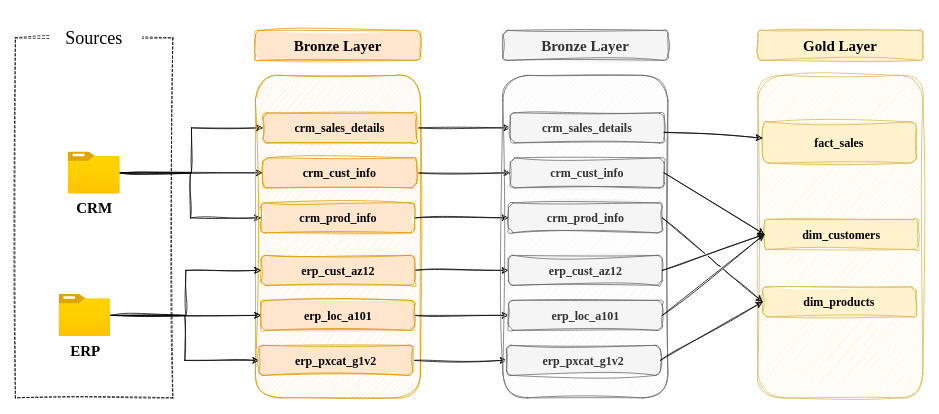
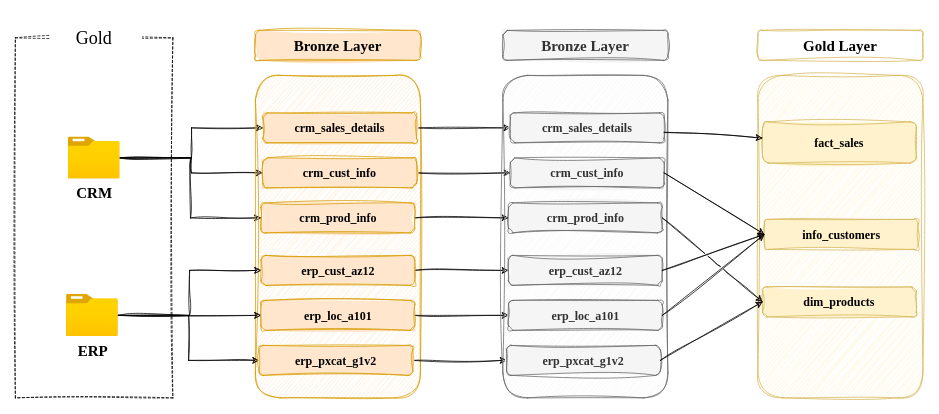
  <mxCell id="0" />
  <mxCell id="1" parent="0" />
  <mxCell id="2" value="" style="rounded=0;whiteSpace=wrap;html=1;sketch=1;hachureGap=4;jiggle=2;curveFitting=1;fontFamily=Architects Daughter;fontSource=https%3A%2F%2Ffonts.googleapis.com%2Fcss%3Ffamily%3DArchitects%2BDaughter;fillColor=none;dashed=1;" parent="1" vertex="1"><mxGeometry x="20" y="50" width="210" height="480" as="geometry" /></mxCell>
- <mxCell id="3" value="&lt;font style=&quot;font-size: 24px;&quot;&gt;Sources&lt;/font&gt;" style="rounded=1;whiteSpace=wrap;html=1;sketch=1;hachureGap=4;jiggle=2;curveFitting=1;fontFamily=Architects Daughter;fontSource=https%3A%2F%2Ffonts.googleapis.com%2Fcss%3Ffamily%3DArchitects%2BDaughter;fillColor=default;strokeColor=none;" parent="1" vertex="1"><mxGeometry x="65" y="20" width="120" height="60" as="geometry" /></mxCell>
+ <mxCell id="3" value="&lt;font style=&quot;font-size: 24px;&quot;&gt;Gold&lt;/font&gt;" style="rounded=1;whiteSpace=wrap;html=1;sketch=1;hachureGap=4;jiggle=2;curveFitting=1;fontFamily=Architects Daughter;fontSource=https%3A%2F%2Ffonts.googleapis.com%2Fcss%3Ffamily%3DArchitects%2BDaughter;fillColor=default;strokeColor=none;" parent="1" vertex="1"><mxGeometry x="65" y="20" width="120" height="60" as="geometry" /></mxCell>
  <mxCell id="4" style="edgeStyle=orthogonalEdgeStyle;rounded=0;sketch=1;hachureGap=4;jiggle=2;curveFitting=1;orthogonalLoop=1;jettySize=auto;html=1;entryX=0;entryY=0.5;entryDx=0;entryDy=0;fontFamily=Architects Daughter;fontSource=https%3A%2F%2Ffonts.googleapis.com%2Fcss%3Ffamily%3DArchitects%2BDaughter;" parent="1" source="7" target="11" edge="1"><mxGeometry relative="1" as="geometry" /></mxCell>
  <mxCell id="5" style="edgeStyle=orthogonalEdgeStyle;rounded=0;sketch=1;hachureGap=4;jiggle=2;curveFitting=1;orthogonalLoop=1;jettySize=auto;html=1;entryX=0;entryY=0.5;entryDx=0;entryDy=0;fontFamily=Architects Daughter;fontSource=https%3A%2F%2Ffonts.googleapis.com%2Fcss%3Ffamily%3DArchitects%2BDaughter;" parent="1" source="7" target="13" edge="1"><mxGeometry relative="1" as="geometry" /></mxCell>
  <mxCell id="6" style="edgeStyle=orthogonalEdgeStyle;rounded=0;sketch=1;hachureGap=4;jiggle=2;curveFitting=1;orthogonalLoop=1;jettySize=auto;html=1;entryX=0;entryY=0.5;entryDx=0;entryDy=0;fontFamily=Architects Daughter;fontSource=https%3A%2F%2Ffonts.googleapis.com%2Fcss%3Ffamily%3DArchitects%2BDaughter;" parent="1" source="7" target="15" edge="1"><mxGeometry relative="1" as="geometry" /></mxCell>
- <mxCell id="7" value="&lt;font style=&quot;font-size: 20px;&quot;&gt;&lt;b&gt;CRM&lt;/b&gt;&lt;/font&gt;" style="image;aspect=fixed;html=1;points=[];align=center;fontSize=12;image=img/lib/azure2/general/Folder_Blank.svg;sketch=1;hachureGap=4;jiggle=2;curveFitting=1;fontFamily=Architects Daughter;fontSource=https%3A%2F%2Ffonts.googleapis.com%2Fcss%3Ffamily%3DArchitects%2BDaughter;" parent="1" vertex="1"><mxGeometry x="90.5" y="202" width="69" height="56.0" as="geometry" /></mxCell>
+ <mxCell id="7" value="&lt;font style=&quot;font-size: 20px;&quot;&gt;&lt;b&gt;CRM&lt;/b&gt;&lt;/font&gt;" style="image;aspect=fixed;html=1;points=[];align=center;fontSize=12;image=img/lib/azure2/general/Folder_Blank.svg;sketch=1;hachureGap=4;jiggle=2;curveFitting=1;fontFamily=Architects Daughter;fontSource=https%3A%2F%2Ffonts.googleapis.com%2Fcss%3Ffamily%3DArchitects%2BDaughter;" parent="1" vertex="1"><mxGeometry x="90.5" y="182" width="69" height="56.0" as="geometry" /></mxCell>
  <mxCell id="8" value="" style="rounded=1;whiteSpace=wrap;html=1;sketch=1;hachureGap=4;jiggle=2;curveFitting=1;fontFamily=Architects Daughter;fontSource=https%3A%2F%2Ffonts.googleapis.com%2Fcss%3Ffamily%3DArchitects%2BDaughter;fillColor=#ffe6cc;strokeColor=#d79b00;fillStyle=hachure;" parent="1" vertex="1"><mxGeometry x="340" y="100" width="220" height="430" as="geometry" /></mxCell>
  <mxCell id="9" value="&lt;font style=&quot;font-size: 20px;&quot;&gt;&lt;b style=&quot;&quot;&gt;Bronze Layer&lt;/b&gt;&lt;/font&gt;" style="rounded=1;whiteSpace=wrap;html=1;sketch=1;hachureGap=4;jiggle=2;curveFitting=1;fontFamily=Architects Daughter;fontSource=https%3A%2F%2Ffonts.googleapis.com%2Fcss%3Ffamily%3DArchitects%2BDaughter;fillColor=#ffe6cc;strokeColor=#d79b00;fillStyle=solid;" parent="1" vertex="1"><mxGeometry x="340" y="40" width="220" height="40" as="geometry" /></mxCell>
  <mxCell id="10" style="edgeStyle=orthogonalEdgeStyle;rounded=0;sketch=1;hachureGap=4;jiggle=2;curveFitting=1;orthogonalLoop=1;jettySize=auto;html=1;entryX=0;entryY=0.5;entryDx=0;entryDy=0;fontFamily=Architects Daughter;fontSource=https%3A%2F%2Ffonts.googleapis.com%2Fcss%3Ffamily%3DArchitects%2BDaughter;" parent="1" source="11" target="28" edge="1"><mxGeometry relative="1" as="geometry" /></mxCell>
  <mxCell id="11" value="&lt;font style=&quot;font-size: 16px;&quot;&gt;&lt;b style=&quot;&quot;&gt;crm_sales_details&lt;/b&gt;&lt;/font&gt;" style="rounded=1;whiteSpace=wrap;html=1;sketch=1;hachureGap=4;jiggle=2;curveFitting=1;fontFamily=Architects Daughter;fontSource=https%3A%2F%2Ffonts.googleapis.com%2Fcss%3Ffamily%3DArchitects%2BDaughter;fillColor=#ffe6cc;strokeColor=#d79b00;fillStyle=solid;" parent="1" vertex="1"><mxGeometry x="350" y="150" width="205" height="40" as="geometry" /></mxCell>
  <mxCell id="12" style="edgeStyle=orthogonalEdgeStyle;rounded=0;sketch=1;hachureGap=4;jiggle=2;curveFitting=1;orthogonalLoop=1;jettySize=auto;html=1;entryX=0;entryY=0.5;entryDx=0;entryDy=0;fontFamily=Architects Daughter;fontSource=https%3A%2F%2Ffonts.googleapis.com%2Fcss%3Ffamily%3DArchitects%2BDaughter;" parent="1" source="13" target="29" edge="1"><mxGeometry relative="1" as="geometry" /></mxCell>
  <mxCell id="13" value="&lt;font style=&quot;font-size: 16px;&quot;&gt;&lt;b style=&quot;&quot;&gt;crm_cust_info&lt;/b&gt;&lt;/font&gt;" style="rounded=1;whiteSpace=wrap;html=1;sketch=1;hachureGap=4;jiggle=2;curveFitting=1;fontFamily=Architects Daughter;fontSource=https%3A%2F%2Ffonts.googleapis.com%2Fcss%3Ffamily%3DArchitects%2BDaughter;fillColor=#ffe6cc;strokeColor=#d79b00;fillStyle=solid;" parent="1" vertex="1"><mxGeometry x="350" y="210" width="205" height="40" as="geometry" /></mxCell>
  <mxCell id="14" style="edgeStyle=orthogonalEdgeStyle;rounded=0;sketch=1;hachureGap=4;jiggle=2;curveFitting=1;orthogonalLoop=1;jettySize=auto;html=1;fontFamily=Architects Daughter;fontSource=https%3A%2F%2Ffonts.googleapis.com%2Fcss%3Ffamily%3DArchitects%2BDaughter;" parent="1" source="15" target="30" edge="1"><mxGeometry relative="1" as="geometry" /></mxCell>
  <mxCell id="15" value="&lt;font style=&quot;font-size: 16px;&quot;&gt;&lt;b style=&quot;&quot;&gt;crm_prod_info&lt;/b&gt;&lt;/font&gt;" style="rounded=1;whiteSpace=wrap;html=1;sketch=1;hachureGap=4;jiggle=2;curveFitting=1;fontFamily=Architects Daughter;fontSource=https%3A%2F%2Ffonts.googleapis.com%2Fcss%3Ffamily%3DArchitects%2BDaughter;fillColor=#ffe6cc;strokeColor=#d79b00;fillStyle=solid;" parent="1" vertex="1"><mxGeometry x="347.5" y="270" width="205" height="40" as="geometry" /></mxCell>
  <mxCell id="16" style="edgeStyle=orthogonalEdgeStyle;rounded=0;sketch=1;hachureGap=4;jiggle=2;curveFitting=1;orthogonalLoop=1;jettySize=auto;html=1;entryX=0;entryY=0.5;entryDx=0;entryDy=0;fontFamily=Architects Daughter;fontSource=https%3A%2F%2Ffonts.googleapis.com%2Fcss%3Ffamily%3DArchitects%2BDaughter;" parent="1" source="19" target="21" edge="1"><mxGeometry relative="1" as="geometry" /></mxCell>
  <mxCell id="17" style="edgeStyle=orthogonalEdgeStyle;rounded=0;sketch=1;hachureGap=4;jiggle=2;curveFitting=1;orthogonalLoop=1;jettySize=auto;html=1;entryX=0;entryY=0.5;entryDx=0;entryDy=0;fontFamily=Architects Daughter;fontSource=https%3A%2F%2Ffonts.googleapis.com%2Fcss%3Ffamily%3DArchitects%2BDaughter;" parent="1" source="19" target="23" edge="1"><mxGeometry relative="1" as="geometry" /></mxCell>
  <mxCell id="18" style="edgeStyle=orthogonalEdgeStyle;rounded=0;sketch=1;hachureGap=4;jiggle=2;curveFitting=1;orthogonalLoop=1;jettySize=auto;html=1;entryX=0;entryY=0.5;entryDx=0;entryDy=0;fontFamily=Architects Daughter;fontSource=https%3A%2F%2Ffonts.googleapis.com%2Fcss%3Ffamily%3DArchitects%2BDaughter;" parent="1" source="19" target="25" edge="1"><mxGeometry relative="1" as="geometry" /></mxCell>
- <mxCell id="19" value="&lt;font style=&quot;font-size: 20px;&quot;&gt;&lt;b&gt;ERP&lt;/b&gt;&lt;/font&gt;" style="image;aspect=fixed;html=1;points=[];align=center;fontSize=12;image=img/lib/azure2/general/Folder_Blank.svg;sketch=1;hachureGap=4;jiggle=2;curveFitting=1;fontFamily=Architects Daughter;fontSource=https%3A%2F%2Ffonts.googleapis.com%2Fcss%3Ffamily%3DArchitects%2BDaughter;" parent="1" vertex="1"><mxGeometry x="78" y="392" width="69" height="56.0" as="geometry" /></mxCell>
+ <mxCell id="19" value="&lt;font style=&quot;font-size: 20px;&quot;&gt;&lt;b&gt;ERP&lt;/b&gt;&lt;/font&gt;" style="image;aspect=fixed;html=1;points=[];align=center;fontSize=12;image=img/lib/azure2/general/Folder_Blank.svg;sketch=1;hachureGap=4;jiggle=2;curveFitting=1;fontFamily=Architects Daughter;fontSource=https%3A%2F%2Ffonts.googleapis.com%2Fcss%3Ffamily%3DArchitects%2BDaughter;" parent="1" vertex="1"><mxGeometry x="88" y="392" width="69" height="56.0" as="geometry" /></mxCell>
  <mxCell id="20" style="edgeStyle=orthogonalEdgeStyle;rounded=0;sketch=1;hachureGap=4;jiggle=2;curveFitting=1;orthogonalLoop=1;jettySize=auto;html=1;fontFamily=Architects Daughter;fontSource=https%3A%2F%2Ffonts.googleapis.com%2Fcss%3Ffamily%3DArchitects%2BDaughter;" parent="1" source="21" target="31" edge="1"><mxGeometry relative="1" as="geometry" /></mxCell>
  <mxCell id="21" value="&lt;span style=&quot;font-size: 16px;&quot;&gt;&lt;b&gt;erp_cust_az12&lt;/b&gt;&lt;/span&gt;" style="rounded=1;whiteSpace=wrap;html=1;sketch=1;hachureGap=4;jiggle=2;curveFitting=1;fontFamily=Architects Daughter;fontSource=https%3A%2F%2Ffonts.googleapis.com%2Fcss%3Ffamily%3DArchitects%2BDaughter;fillColor=#ffe6cc;strokeColor=#d79b00;fillStyle=solid;" parent="1" vertex="1"><mxGeometry x="347.5" y="340" width="205" height="40" as="geometry" /></mxCell>
  <mxCell id="22" style="edgeStyle=orthogonalEdgeStyle;rounded=0;sketch=1;hachureGap=4;jiggle=2;curveFitting=1;orthogonalLoop=1;jettySize=auto;html=1;fontFamily=Architects Daughter;fontSource=https%3A%2F%2Ffonts.googleapis.com%2Fcss%3Ffamily%3DArchitects%2BDaughter;" parent="1" source="23" target="32" edge="1"><mxGeometry relative="1" as="geometry" /></mxCell>
  <mxCell id="23" value="&lt;font style=&quot;font-size: 16px;&quot;&gt;&lt;b style=&quot;&quot;&gt;erp_loc_a101&lt;/b&gt;&lt;/font&gt;" style="rounded=1;whiteSpace=wrap;html=1;sketch=1;hachureGap=4;jiggle=2;curveFitting=1;fontFamily=Architects Daughter;fontSource=https%3A%2F%2Ffonts.googleapis.com%2Fcss%3Ffamily%3DArchitects%2BDaughter;fillColor=#ffe6cc;strokeColor=#d79b00;fillStyle=solid;" parent="1" vertex="1"><mxGeometry x="347.5" y="400" width="205" height="40" as="geometry" /></mxCell>
  <mxCell id="24" style="edgeStyle=orthogonalEdgeStyle;rounded=0;sketch=1;hachureGap=4;jiggle=2;curveFitting=1;orthogonalLoop=1;jettySize=auto;html=1;entryX=0;entryY=0.5;entryDx=0;entryDy=0;fontFamily=Architects Daughter;fontSource=https%3A%2F%2Ffonts.googleapis.com%2Fcss%3Ffamily%3DArchitects%2BDaughter;" parent="1" source="25" target="33" edge="1"><mxGeometry relative="1" as="geometry" /></mxCell>
  <mxCell id="25" value="&lt;font style=&quot;font-size: 16px;&quot;&gt;&lt;b style=&quot;&quot;&gt;erp_pxcat_g1v2&lt;/b&gt;&lt;/font&gt;" style="rounded=1;whiteSpace=wrap;html=1;sketch=1;hachureGap=4;jiggle=2;curveFitting=1;fontFamily=Architects Daughter;fontSource=https%3A%2F%2Ffonts.googleapis.com%2Fcss%3Ffamily%3DArchitects%2BDaughter;fillColor=#ffe6cc;strokeColor=#d79b00;fillStyle=solid;" parent="1" vertex="1"><mxGeometry x="345" y="460" width="205" height="40" as="geometry" /></mxCell>
  <mxCell id="26" value="" style="rounded=1;whiteSpace=wrap;html=1;sketch=1;hachureGap=4;jiggle=2;curveFitting=1;fontFamily=Architects Daughter;fontSource=https%3A%2F%2Ffonts.googleapis.com%2Fcss%3Ffamily%3DArchitects%2BDaughter;fillColor=#f5f5f5;strokeColor=#666666;fillStyle=hachure;fontColor=#333333;" parent="1" vertex="1"><mxGeometry x="670" y="100" width="220" height="430" as="geometry" /></mxCell>
  <mxCell id="27" value="&lt;font style=&quot;font-size: 20px;&quot;&gt;&lt;b style=&quot;&quot;&gt;Bronze Layer&lt;/b&gt;&lt;/font&gt;" style="rounded=1;whiteSpace=wrap;html=1;sketch=1;hachureGap=4;jiggle=2;curveFitting=1;fontFamily=Architects Daughter;fontSource=https%3A%2F%2Ffonts.googleapis.com%2Fcss%3Ffamily%3DArchitects%2BDaughter;fillColor=#f5f5f5;strokeColor=#666666;fillStyle=solid;fontColor=#333333;" parent="1" vertex="1"><mxGeometry x="670" y="40" width="220" height="40" as="geometry" /></mxCell>
  <mxCell id="28" value="&lt;font style=&quot;font-size: 16px;&quot;&gt;&lt;b style=&quot;&quot;&gt;crm_sales_details&lt;/b&gt;&lt;/font&gt;" style="rounded=1;whiteSpace=wrap;html=1;sketch=1;hachureGap=4;jiggle=2;curveFitting=1;fontFamily=Architects Daughter;fontSource=https%3A%2F%2Ffonts.googleapis.com%2Fcss%3Ffamily%3DArchitects%2BDaughter;fillColor=#f5f5f5;strokeColor=#666666;fillStyle=solid;fontColor=#333333;" parent="1" vertex="1"><mxGeometry x="680" y="150" width="205" height="40" as="geometry" /></mxCell>
  <mxCell id="29" value="&lt;font style=&quot;font-size: 16px;&quot;&gt;&lt;b style=&quot;&quot;&gt;crm_cust_info&lt;/b&gt;&lt;/font&gt;" style="rounded=1;whiteSpace=wrap;html=1;sketch=1;hachureGap=4;jiggle=2;curveFitting=1;fontFamily=Architects Daughter;fontSource=https%3A%2F%2Ffonts.googleapis.com%2Fcss%3Ffamily%3DArchitects%2BDaughter;fillColor=#f5f5f5;strokeColor=#666666;fillStyle=solid;fontColor=#333333;" parent="1" vertex="1"><mxGeometry x="680" y="210" width="205" height="40" as="geometry" /></mxCell>
  <mxCell id="30" value="&lt;font style=&quot;font-size: 16px;&quot;&gt;&lt;b style=&quot;&quot;&gt;crm_prod_info&lt;/b&gt;&lt;/font&gt;" style="rounded=1;whiteSpace=wrap;html=1;sketch=1;hachureGap=4;jiggle=2;curveFitting=1;fontFamily=Architects Daughter;fontSource=https%3A%2F%2Ffonts.googleapis.com%2Fcss%3Ffamily%3DArchitects%2BDaughter;fillColor=#f5f5f5;strokeColor=#666666;fillStyle=solid;fontColor=#333333;" parent="1" vertex="1"><mxGeometry x="677.5" y="270" width="205" height="40" as="geometry" /></mxCell>
  <mxCell id="31" value="&lt;span style=&quot;font-size: 16px;&quot;&gt;&lt;b&gt;erp_cust_az12&lt;/b&gt;&lt;/span&gt;" style="rounded=1;whiteSpace=wrap;html=1;sketch=1;hachureGap=4;jiggle=2;curveFitting=1;fontFamily=Architects Daughter;fontSource=https%3A%2F%2Ffonts.googleapis.com%2Fcss%3Ffamily%3DArchitects%2BDaughter;fillColor=#f5f5f5;strokeColor=#666666;fillStyle=solid;fontColor=#333333;" parent="1" vertex="1"><mxGeometry x="677.5" y="340" width="205" height="40" as="geometry" /></mxCell>
  <mxCell id="32" value="&lt;font style=&quot;font-size: 16px;&quot;&gt;&lt;b style=&quot;&quot;&gt;erp_loc_a101&lt;/b&gt;&lt;/font&gt;" style="rounded=1;whiteSpace=wrap;html=1;sketch=1;hachureGap=4;jiggle=2;curveFitting=1;fontFamily=Architects Daughter;fontSource=https%3A%2F%2Ffonts.googleapis.com%2Fcss%3Ffamily%3DArchitects%2BDaughter;fillColor=#f5f5f5;strokeColor=#666666;fillStyle=solid;fontColor=#333333;" parent="1" vertex="1"><mxGeometry x="677.5" y="400" width="205" height="40" as="geometry" /></mxCell>
  <mxCell id="33" value="&lt;font style=&quot;font-size: 16px;&quot;&gt;&lt;b style=&quot;&quot;&gt;erp_pxcat_g1v2&lt;/b&gt;&lt;/font&gt;" style="rounded=1;whiteSpace=wrap;html=1;sketch=1;hachureGap=4;jiggle=2;curveFitting=1;fontFamily=Architects Daughter;fontSource=https%3A%2F%2Ffonts.googleapis.com%2Fcss%3Ffamily%3DArchitects%2BDaughter;fillColor=#f5f5f5;strokeColor=#666666;fillStyle=solid;fontColor=#333333;" parent="1" vertex="1"><mxGeometry x="675" y="460" width="205" height="40" as="geometry" /></mxCell>
  <mxCell id="34" value="" style="rounded=1;whiteSpace=wrap;html=1;sketch=1;hachureGap=4;jiggle=2;curveFitting=1;fontFamily=Architects Daughter;fontSource=https%3A%2F%2Ffonts.googleapis.com%2Fcss%3Ffamily%3DArchitects%2BDaughter;fillColor=#fff2cc;strokeColor=#d6b656;fillStyle=hachure;" vertex="1" parent="1"><mxGeometry x="1010" y="100" width="220" height="430" as="geometry" /></mxCell>
- <mxCell id="35" value="&lt;font style=&quot;font-size: 20px;&quot;&gt;&lt;b style=&quot;&quot;&gt;Gold Layer&lt;/b&gt;&lt;/font&gt;" style="rounded=1;whiteSpace=wrap;html=1;sketch=1;hachureGap=4;jiggle=2;curveFitting=1;fontFamily=Architects Daughter;fontSource=https%3A%2F%2Ffonts.googleapis.com%2Fcss%3Ffamily%3DArchitects%2BDaughter;fillColor=#fff2cc;strokeColor=#d6b656;fillStyle=solid;" vertex="1" parent="1"><mxGeometry x="1010" y="40" width="220" height="40" as="geometry" /></mxCell>
+ <mxCell id="35" value="&lt;font style=&quot;font-size: 20px;&quot;&gt;&lt;b style=&quot;&quot;&gt;Gold Layer&lt;/b&gt;&lt;/font&gt;" style="rounded=1;whiteSpace=wrap;html=1;sketch=1;hachureGap=4;jiggle=2;curveFitting=1;fontFamily=Architects Daughter;fontSource=https%3A%2F%2Ffonts.googleapis.com%2Fcss%3Ffamily%3DArchitects%2BDaughter;fillColor=#ffffff;strokeColor=#d6b656;fillStyle=solid;" vertex="1" parent="1"><mxGeometry x="1010" y="40" width="220" height="40" as="geometry" /></mxCell>
  <mxCell id="36" value="&lt;span style=&quot;font-size: 16px;&quot;&gt;&lt;b&gt;fact_sales&lt;/b&gt;&lt;/span&gt;" style="rounded=1;whiteSpace=wrap;html=1;sketch=1;hachureGap=4;jiggle=2;curveFitting=1;fontFamily=Architects Daughter;fontSource=https%3A%2F%2Ffonts.googleapis.com%2Fcss%3Ffamily%3DArchitects%2BDaughter;fillColor=#fff2cc;strokeColor=#d6b656;fillStyle=solid;" vertex="1" parent="1"><mxGeometry x="1016.25" y="162" width="205" height="55" as="geometry" /></mxCell>
- <mxCell id="37" value="&lt;font style=&quot;font-size: 16px;&quot;&gt;&lt;b style=&quot;&quot;&gt;dim_customers&lt;/b&gt;&lt;/font&gt;" style="rounded=1;whiteSpace=wrap;html=1;sketch=1;hachureGap=4;jiggle=2;curveFitting=1;fontFamily=Architects Daughter;fontSource=https%3A%2F%2Ffonts.googleapis.com%2Fcss%3Ffamily%3DArchitects%2BDaughter;fillColor=#fff2cc;strokeColor=#d6b656;fillStyle=solid;" vertex="1" parent="1"><mxGeometry x="1018.75" y="292" width="205" height="40" as="geometry" /></mxCell>
+ <mxCell id="37" value="&lt;font style=&quot;font-size: 16px;&quot;&gt;&lt;b style=&quot;&quot;&gt;info_customers&lt;/b&gt;&lt;/font&gt;" style="rounded=1;whiteSpace=wrap;html=1;sketch=1;hachureGap=4;jiggle=2;curveFitting=1;fontFamily=Architects Daughter;fontSource=https%3A%2F%2Ffonts.googleapis.com%2Fcss%3Ffamily%3DArchitects%2BDaughter;fillColor=#fff2cc;strokeColor=#d6b656;fillStyle=solid;" vertex="1" parent="1"><mxGeometry x="1018.75" y="292" width="205" height="40" as="geometry" /></mxCell>
  <mxCell id="38" value="&lt;font style=&quot;font-size: 16px;&quot;&gt;&lt;b style=&quot;&quot;&gt;dim_products&lt;/b&gt;&lt;/font&gt;" style="rounded=1;whiteSpace=wrap;html=1;sketch=1;hachureGap=4;jiggle=2;curveFitting=1;fontFamily=Architects Daughter;fontSource=https%3A%2F%2Ffonts.googleapis.com%2Fcss%3Ffamily%3DArchitects%2BDaughter;fillColor=#fff2cc;strokeColor=#d6b656;fillStyle=solid;" vertex="1" parent="1"><mxGeometry x="1016.25" y="382" width="205" height="40" as="geometry" /></mxCell>
  <mxCell id="39" value="" style="endArrow=classic;html=1;rounded=0;sketch=1;hachureGap=4;jiggle=2;curveFitting=1;fontFamily=Architects Daughter;fontSource=https%3A%2F%2Ffonts.googleapis.com%2Fcss%3Ffamily%3DArchitects%2BDaughter;jumpStyle=gap;" edge="1" parent="1" source="28" target="36"><mxGeometry width="50" height="50" relative="1" as="geometry"><mxPoint x="910" y="330" as="sourcePoint" /><mxPoint x="960" y="280" as="targetPoint" /></mxGeometry></mxCell>
  <mxCell id="40" value="" style="endArrow=classic;html=1;rounded=0;sketch=1;hachureGap=4;jiggle=2;curveFitting=1;fontFamily=Architects Daughter;fontSource=https%3A%2F%2Ffonts.googleapis.com%2Fcss%3Ffamily%3DArchitects%2BDaughter;exitX=1;exitY=0.5;exitDx=0;exitDy=0;entryX=0;entryY=0.5;entryDx=0;entryDy=0;jumpStyle=gap;" edge="1" parent="1" source="29" target="37"><mxGeometry width="50" height="50" relative="1" as="geometry"><mxPoint x="895" y="184" as="sourcePoint" /><mxPoint x="1026" y="188" as="targetPoint" /></mxGeometry></mxCell>
  <mxCell id="41" value="" style="endArrow=classic;html=1;rounded=0;sketch=1;hachureGap=4;jiggle=2;curveFitting=1;fontFamily=Architects Daughter;fontSource=https%3A%2F%2Ffonts.googleapis.com%2Fcss%3Ffamily%3DArchitects%2BDaughter;entryX=0;entryY=0.5;entryDx=0;entryDy=0;exitX=1;exitY=0.5;exitDx=0;exitDy=0;jumpStyle=gap;" edge="1" parent="1" source="31" target="37"><mxGeometry width="50" height="50" relative="1" as="geometry"><mxPoint x="875" y="260" as="sourcePoint" /><mxPoint x="1049" y="302" as="targetPoint" /></mxGeometry></mxCell>
  <mxCell id="42" value="" style="endArrow=classic;html=1;rounded=0;sketch=1;hachureGap=4;jiggle=2;curveFitting=1;fontFamily=Architects Daughter;fontSource=https%3A%2F%2Ffonts.googleapis.com%2Fcss%3Ffamily%3DArchitects%2BDaughter;entryX=0;entryY=0.5;entryDx=0;entryDy=0;exitX=1;exitY=0.5;exitDx=0;exitDy=0;jumpStyle=gap;" edge="1" parent="1" source="32" target="37"><mxGeometry width="50" height="50" relative="1" as="geometry"><mxPoint x="885" y="270" as="sourcePoint" /><mxPoint x="1059" y="312" as="targetPoint" /></mxGeometry></mxCell>
  <mxCell id="43" value="" style="endArrow=classic;html=1;rounded=0;sketch=1;hachureGap=4;jiggle=2;curveFitting=1;fontFamily=Architects Daughter;fontSource=https%3A%2F%2Ffonts.googleapis.com%2Fcss%3Ffamily%3DArchitects%2BDaughter;exitX=1;exitY=0.5;exitDx=0;exitDy=0;entryX=0;entryY=0.5;entryDx=0;entryDy=0;jumpStyle=gap;" edge="1" parent="1" source="30" target="38"><mxGeometry width="50" height="50" relative="1" as="geometry"><mxPoint x="895" y="240" as="sourcePoint" /><mxPoint x="1029" y="322" as="targetPoint" /></mxGeometry></mxCell>
  <mxCell id="44" value="" style="endArrow=classic;html=1;rounded=0;sketch=1;hachureGap=4;jiggle=2;curveFitting=1;fontFamily=Architects Daughter;fontSource=https%3A%2F%2Ffonts.googleapis.com%2Fcss%3Ffamily%3DArchitects%2BDaughter;exitX=1;exitY=0.5;exitDx=0;exitDy=0;entryX=0;entryY=0.5;entryDx=0;entryDy=0;jumpStyle=gap;" edge="1" parent="1" source="33" target="38"><mxGeometry width="50" height="50" relative="1" as="geometry"><mxPoint x="893" y="300" as="sourcePoint" /><mxPoint x="1026" y="382" as="targetPoint" /></mxGeometry></mxCell>
